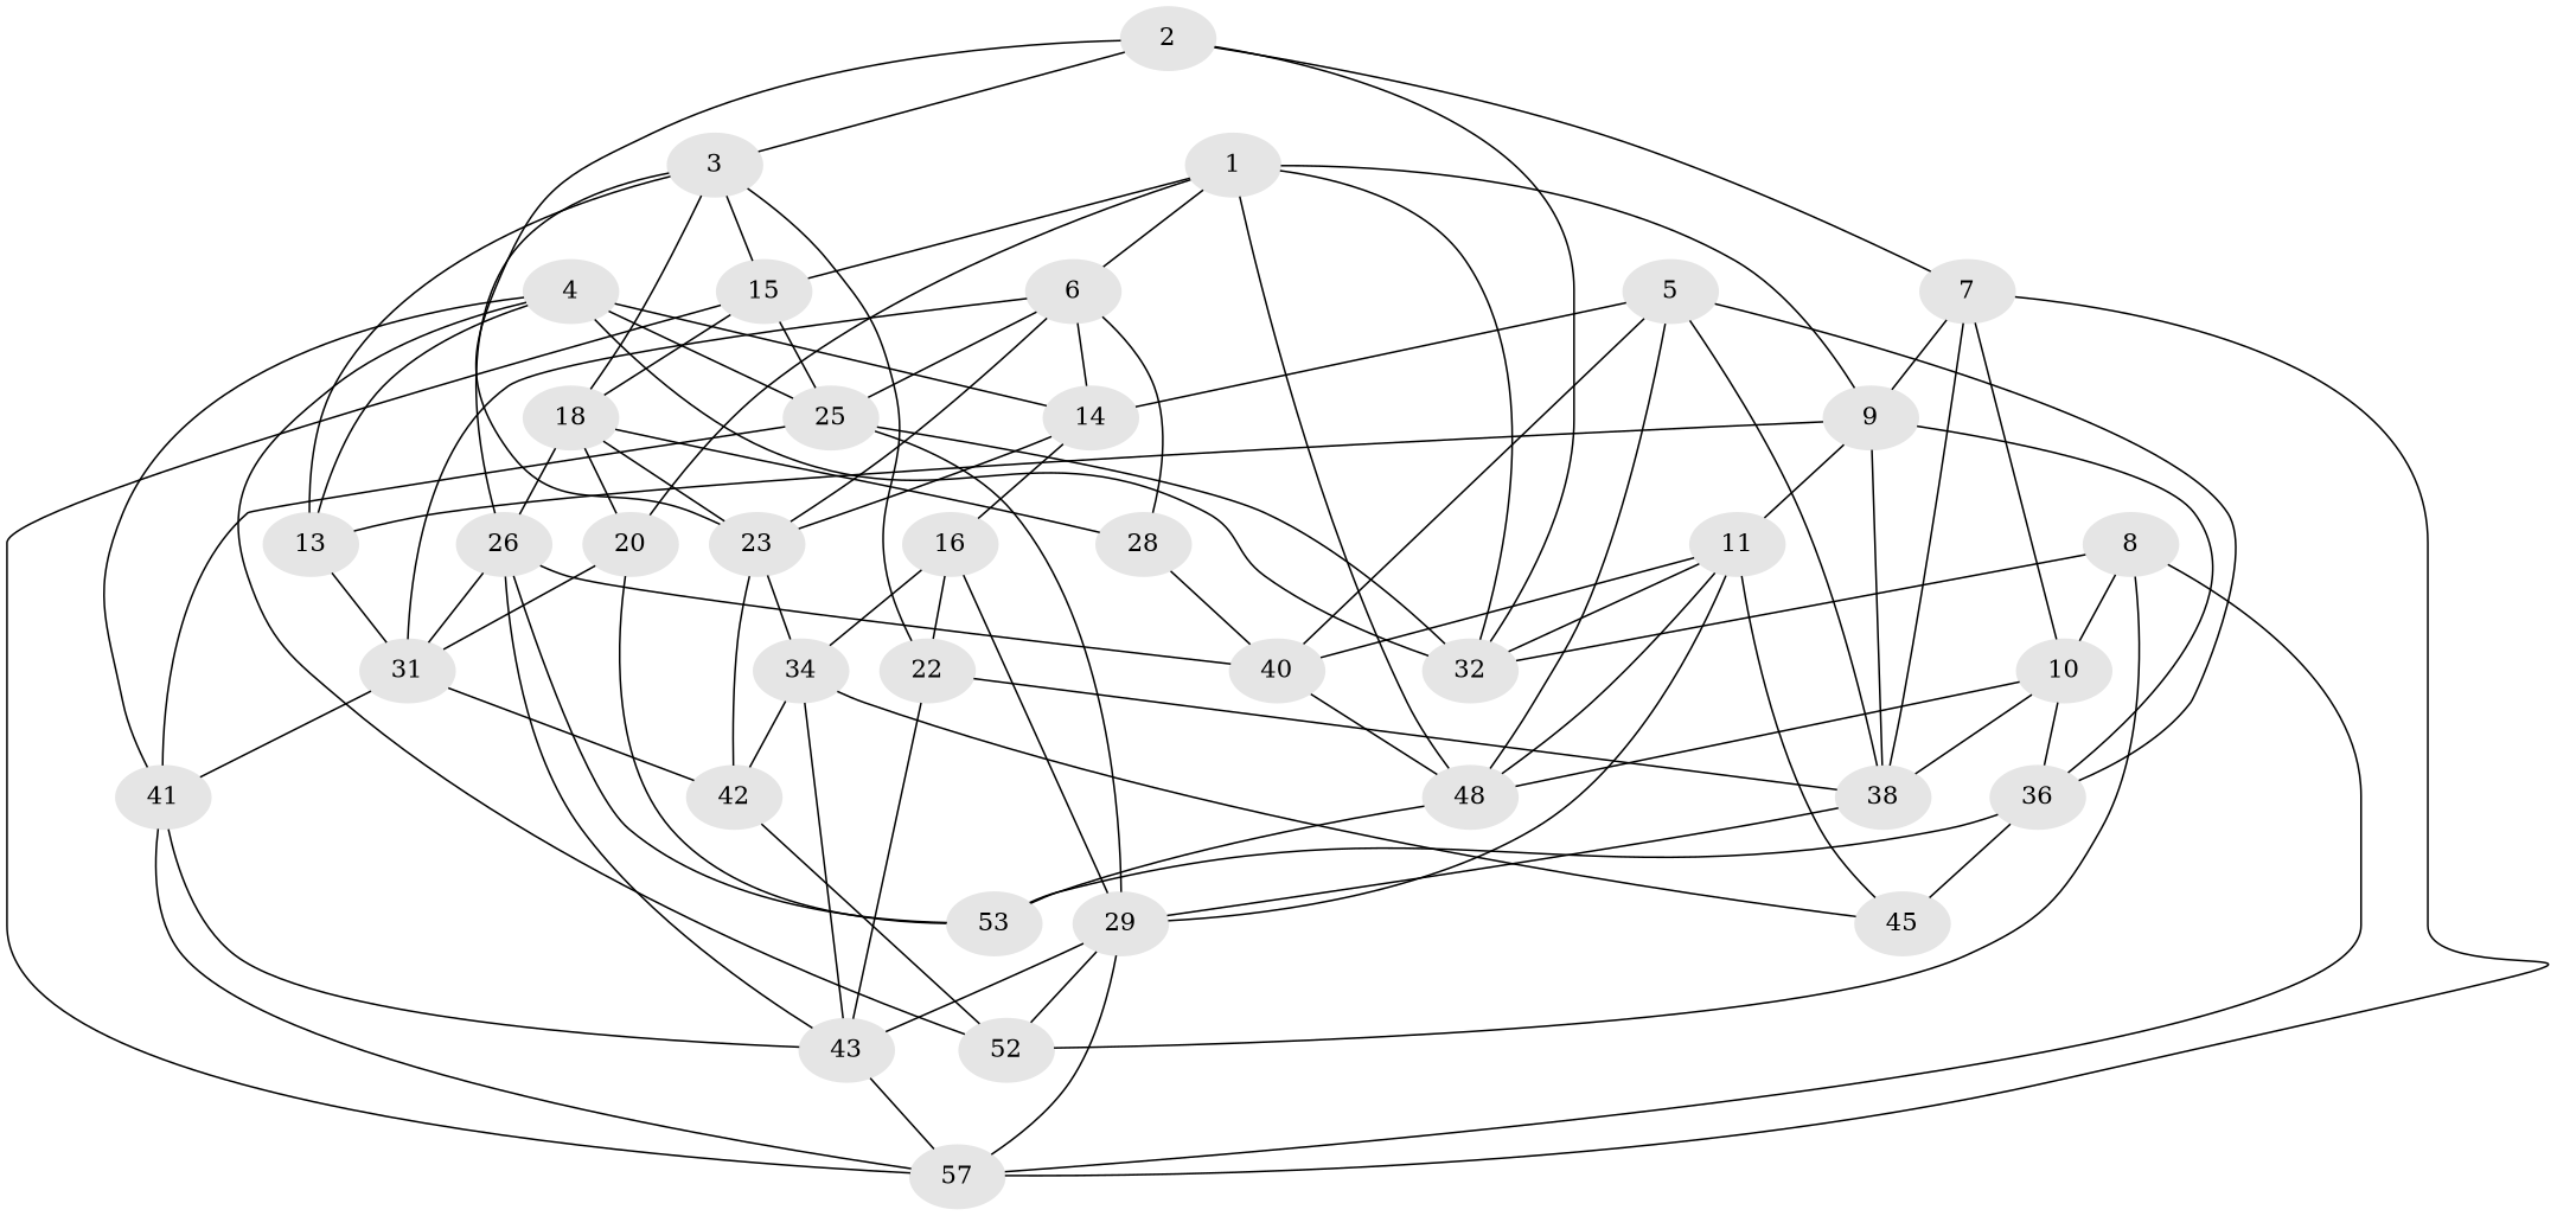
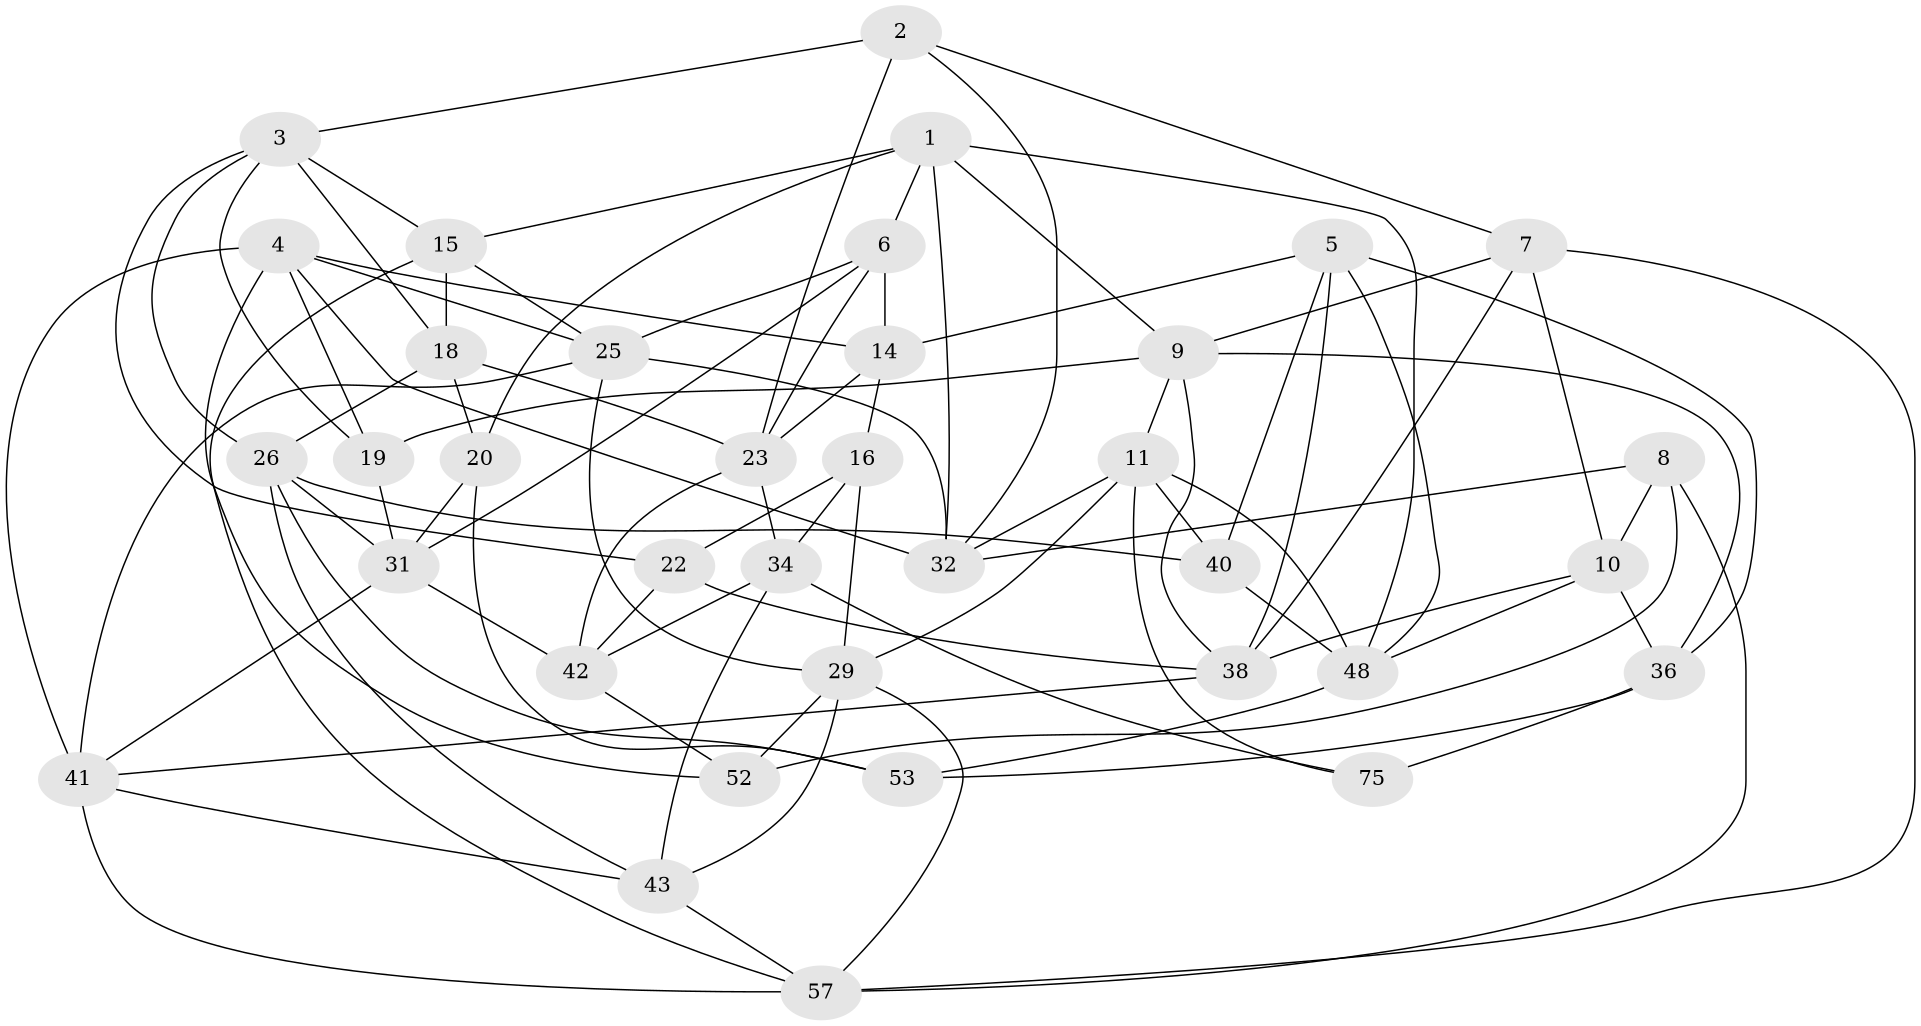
  graph {
    node [color=gray90 style=filled]
    1 [super="+24"]
    6 [super="+39"]
    9 [super="+37"]
    15 [super="+49"]
    20
    32 [super="+54"]
    48 [super="+59"]
    23 [super="+51"]
    14 [super="+33"]
    25 [super="+58"]
-   28
    31 [super="+47"]
-   13
+   13 [label=19]
    36 [super="+44"]
    38 [super="+46"]
    11 [super="+56"]
    n17 [label=18 super="+21"]
    57 [super="+64"]
    n19 [label=53]
    3 [super="+12"]
    22
    26 [super="+62"]
    2
    7 [super="+17"]
    10 [super="+18"]
    34 [super="+35"]
    42
    43 [super="+60"]
    40
    4 [super="+30"]
    41 [super="+53"]
    52
    16 [super="+55"]
    29 [super="+61"]
    5 [super="+63"]
-   45
+   45 [label=75]
    8 [super="+27"]
    1 -- 6
    1 -- 9
    1 -- 15
    1 -- 20
    1 -- 32
    1 -- 48
    6 -- 23
    6 -- 14
    6 -- 25
-   6 -- 28
    6 -- 31
    9 -- 13
    9 -- 36
    9 -- 38
    9 -- 11
    15 -- 25
    15 -- n17
    15 -- 57
    20 -- 31
    20 -- n19
    48 -- n19
    23 -- 34
    23 -- 42
    14 -- 23
    14 -- 16 [weight=2]
    25 -- 32
    25 -- 41
    25 -- 29
-   28 -- 40
    31 -- 42
    31 -- 41
    13 -- 31
    36 -- n19
    36 -- 45 [weight=2]
-   38 -- 29
+   38 -- 41
    11 -- 32
    11 -- 48
    11 -- 40
    11 -- 29
    11 -- 45
    n17 -- 20
    n17 -- 23
-   n17 -- 28
    n17 -- 26
    3 -- 15
    3 -- 13
    3 -- n17
    3 -- 22
    3 -- 26
    22 -- 38
-   22 -- 43
+   22 -- 42
    26 -- 31
    26 -- n19
    26 -- 43
    26 -- 40
    2 -- 32
    2 -- 23
    2 -- 3
    2 -- 7
    7 -- 9
    7 -- 38
    7 -- 57
    7 -- 10
    10 -- 48
    10 -- 36
    10 -- 38
    34 -- 42
    34 -- 43
    34 -- 45
    42 -- 52
    43 -- 57
    40 -- 48
    4 -- 32
    4 -- 14
    4 -- 25
    4 -- 13
    4 -- 41
    4 -- 52
    41 -- 57
    41 -- 43
    16 -- 22
    16 -- 34 [weight=2]
    16 -- 29
    29 -- 57
    29 -- 43
    29 -- 52
    5 -- 48
    5 -- 14
    5 -- 36
    5 -- 38
    5 -- 40
    8 -- 32
    8 -- 57
    8 -- 10 [weight=2]
    8 -- 52
  }
